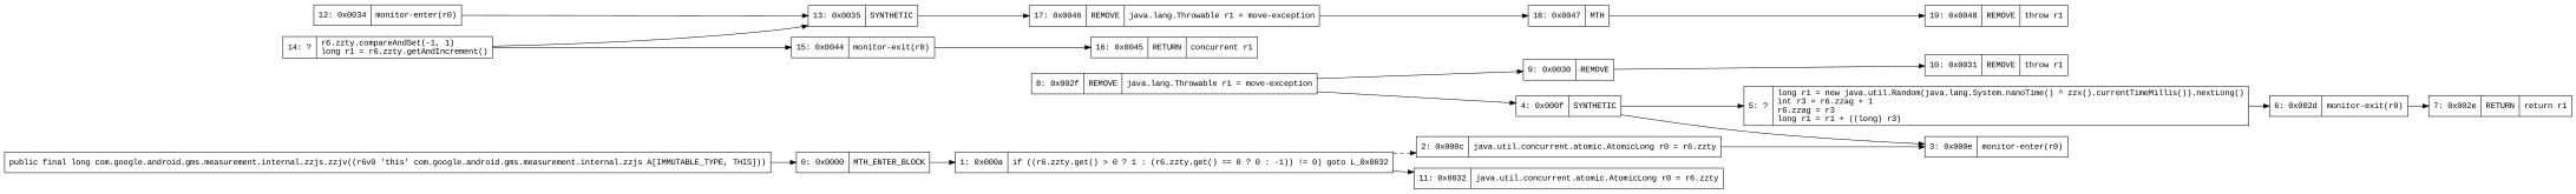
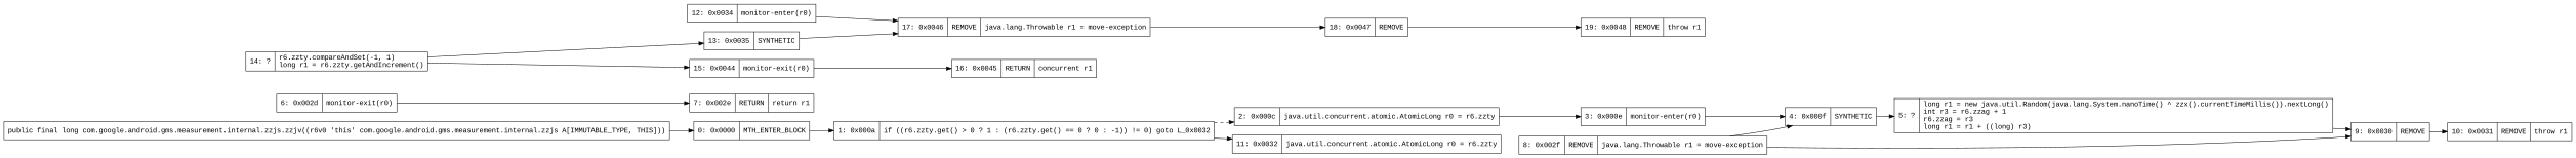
  digraph {
    fontname="Liberation Mono"
    rankdir=LR
    node [fontname="Liberation Mono" shape=record]
    edge [fontname="Liberation Mono"]
    n1 [label="{0\:\ 0x0000|MTH_ENTER_BLOCK\l}"]
    n2 [label="{1\:\ 0x000a|if ((r6.zzty.get() \> 0 ? 1 : (r6.zzty.get() == 0 ? 0 : \-1)) != 0) goto L_0x0032\l}"]
    n3 [label="{2\:\ 0x000c|java.util.concurrent.atomic.AtomicLong r0 = r6.zzty\l}"]
    n4 [label="{11\:\ 0x0032|java.util.concurrent.atomic.AtomicLong r0 = r6.zzty\l}"]
    n5 [label="{3\:\ 0x000e|monitor\-enter(r0)\l}"]
    n6 [label="{4\:\ 0x000f|SYNTHETIC\l}"]
    n7 [label="{5\:\ ?|long r1 = new java.util.Random(java.lang.System.nanoTime() ^ zzx().currentTimeMillis()).nextLong()\lint r3 = r6.zzag + 1\lr6.zzag = r3\llong r1 = r1 + ((long) r3)\l}"]
    n8 [label="{6\:\ 0x002d|monitor\-exit(r0)\l}"]
    n9 [label="{8\:\ 0x002f|REMOVE\l|java.lang.Throwable r1 = move\-exception\l}"]
    n10 [label="{9\:\ 0x0030|REMOVE\l}"]
    n11 [label="{7\:\ 0x002e|RETURN\l|return r1\l}"]
    n12 [label="{10\:\ 0x0031|REMOVE\l|throw r1\l}"]
    n13 [label="{12\:\ 0x0034|monitor\-enter(r0)\l}"]
    n14 [label="{13\:\ 0x0035|SYNTHETIC\l}"]
    n15 [label="{17\:\ 0x0046|REMOVE\l|java.lang.Throwable r1 = move\-exception\l}"]
    n16 [label="{14\:\ ?|r6.zzty.compareAndSet(\-1, 1)\llong r1 = r6.zzty.getAndIncrement()\l}"]
    n17 [label="{15\:\ 0x0044|monitor\-exit(r0)\l}"]
-   n18 [label="{18\:\ 0x0047|MTH\l}"]
+   n18 [label="{18\:\ 0x0047|REMOVE\l}"]
    n19 [label="{16\:\ 0x0045|RETURN\l|concurrent r1\l}"]
    n20 [label="{19\:\ 0x0048|REMOVE\l|throw r1\l}"]
    n21 [label="{public final long com.google.android.gms.measurement.internal.zzjs.zzjv((r6v0 'this' com.google.android.gms.measurement.internal.zzjs A[IMMUTABLE_TYPE, THIS])) }"]
    n1 -> n2
    n2 -> n3 [style=dashed]
    n2 -> n4
    n3 -> n5
-   n6 -> n5
+   n5 -> n6
    n6 -> n7
-   n7 -> n8
+   n7 -> n10
    n8 -> n11
    n9 -> n6
    n9 -> n10
    n10 -> n12
-   n13 -> n14
+   n13 -> n15
    n14 -> n15
    n15 -> n18
    n16 -> n14
    n16 -> n17
    n17 -> n19
    n18 -> n20
    n21 -> n1
  }
